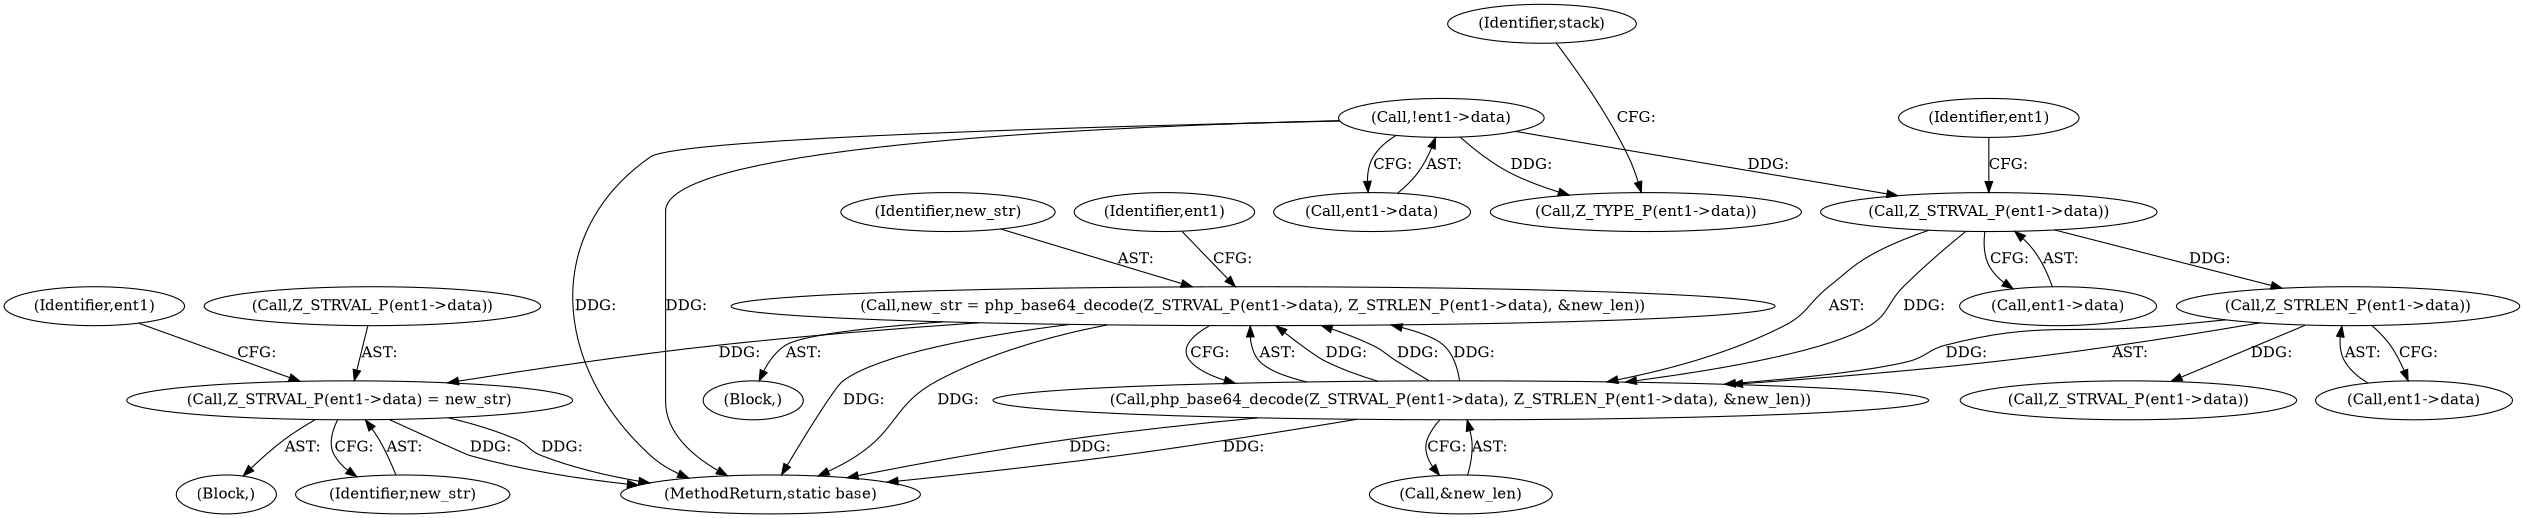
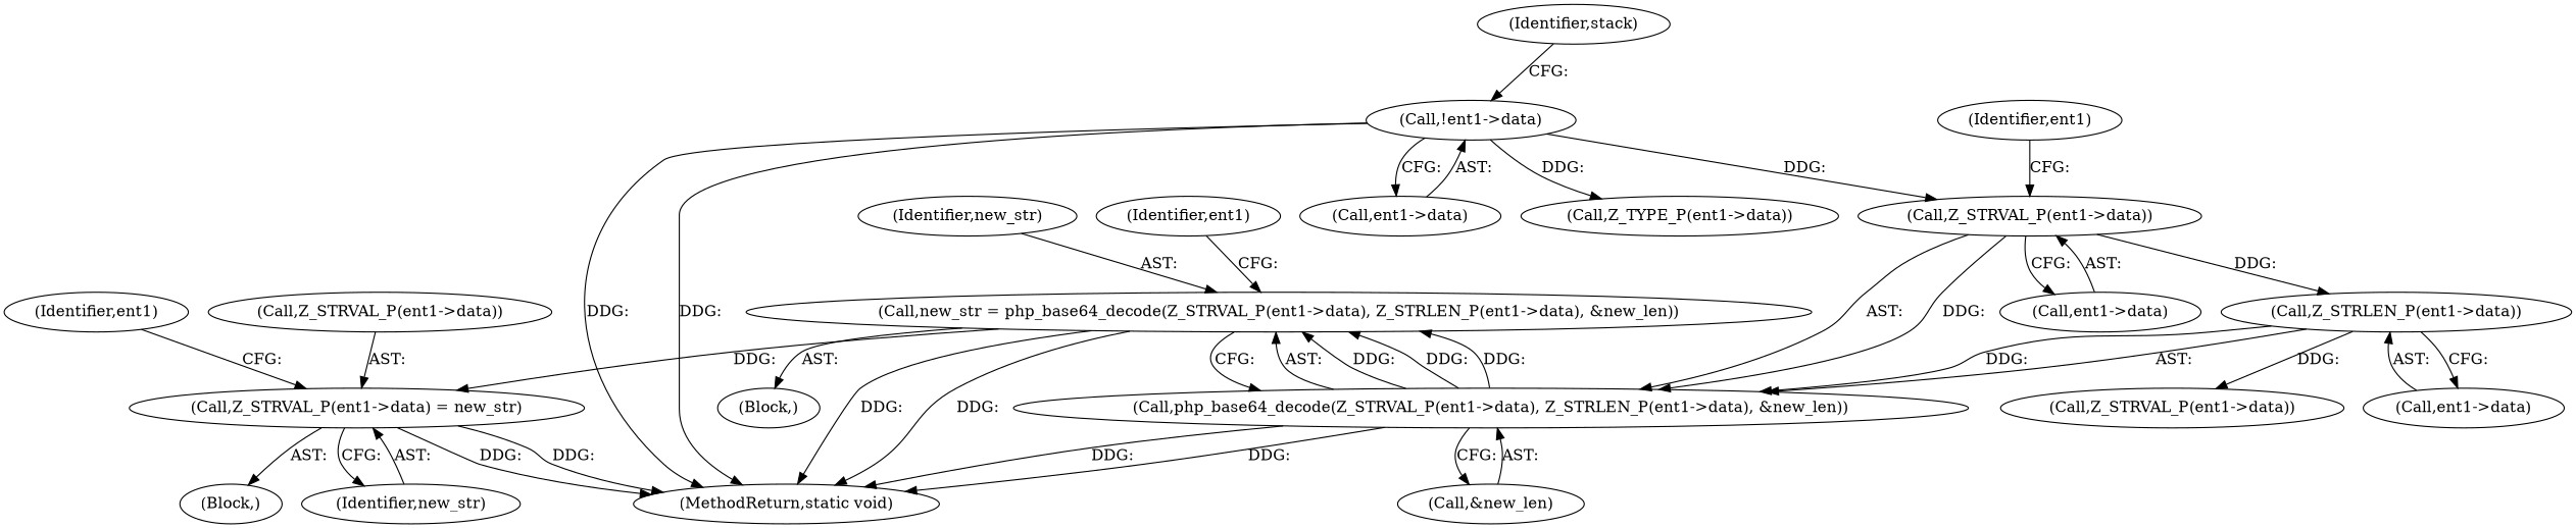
  digraph {
    n1 [label="(Call,Z_STRVAL_P(ent1->data) = new_str)"]
    n2 [label="(Block,)"]
    n3 [label="(Identifier,new_str)"]
-   n4 [label="(MethodReturn,static base)"]
+   n4 [label="(MethodReturn,static void)"]
    n5 [label="(Call,new_str = php_base64_decode(Z_STRVAL_P(ent1->data), Z_STRLEN_P(ent1->data), &new_len))"]
    n6 [label="(Call,php_base64_decode(Z_STRVAL_P(ent1->data), Z_STRLEN_P(ent1->data), &new_len))"]
    n7 [label="(Block,)"]
    n8 [label="(Call,&new_len)"]
    n9 [label="(Call,Z_STRVAL_P(ent1->data))"]
    n10 [label="(Call,Z_STRLEN_P(ent1->data))"]
    n11 [label="(Call,ent1->data)"]
    n12 [label="(Call,Z_STRVAL_P(ent1->data))"]
    n13 [label="(Call,ent1->data)"]
    n14 [label="(Call,!ent1->data)"]
    n15 [label="(Call,Z_TYPE_P(ent1->data))"]
    n16 [label="(Call,ent1->data)"]
    n17 [label="(Identifier,new_str)"]
    n18 [label="(Identifier,ent1)"]
    n19 [label="(Identifier,stack)"]
    n20 [label="(Call,Z_STRVAL_P(ent1->data))"]
    n21 [label="(Identifier,ent1)"]
    n22 [label="(Identifier,ent1)"]
    n1 -> n2 [label="AST: "]
    n1 -> n3 [label="CFG: "]
    n1 -> n4 [label="DDG: "]
    n1 -> n4 [label="DDG: "]
    n3 -> n1 [label="AST: "]
    n5 -> n1 [label="DDG: "]
    n5 -> n4 [label="DDG: "]
    n5 -> n4 [label="DDG: "]
    n5 -> n6 [label="CFG: "]
    n5 -> n7 [label="AST: "]
    n6 -> n4 [label="DDG: "]
    n6 -> n4 [label="DDG: "]
    n6 -> n5 [label="AST: "]
    n6 -> n5 [label="DDG: "]
    n6 -> n5 [label="DDG: "]
    n6 -> n5 [label="DDG: "]
    n6 -> n8 [label="CFG: "]
    n8 -> n6 [label="AST: "]
    n9 -> n6 [label="AST: "]
    n9 -> n6 [label="DDG: "]
    n9 -> n10 [label="DDG: "]
    n9 -> n11 [label="CFG: "]
    n10 -> n6 [label="AST: "]
    n10 -> n6 [label="DDG: "]
    n10 -> n12 [label="DDG: "]
    n10 -> n13 [label="CFG: "]
    n11 -> n9 [label="AST: "]
    n13 -> n10 [label="AST: "]
    n14 -> n4 [label="DDG: "]
    n14 -> n4 [label="DDG: "]
    n14 -> n9 [label="DDG: "]
    n14 -> n15 [label="DDG: "]
    n14 -> n16 [label="CFG: "]
    n16 -> n14 [label="AST: "]
    n17 -> n5 [label="AST: "]
    n18 -> n9 [label="CFG: "]
-   n19 -> n15 [label="CFG: "]
+   n19 -> n14 [label="CFG: "]
    n20 -> n1 [label="AST: "]
    n21 -> n1 [label="CFG: "]
    n22 -> n5 [label="CFG: "]
  }
